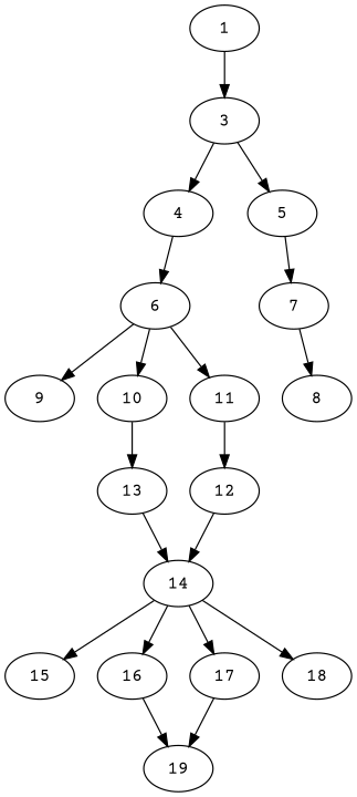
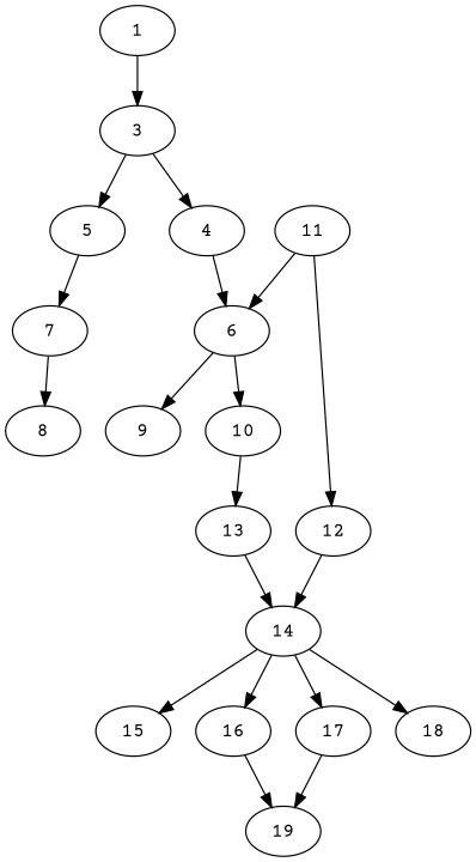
  digraph {
    fontname="Courier Prime"
    node [alpha=0.10 fontname="Courier Prime"]
    edge [fontname="Courier Prime"]
    1 [alpha=0.18 expect_size=25822208]
    3 [alpha=0.04 expect_size=34023424]
    4 [alpha=0.13 expect_size=5430272]
    5 [alpha=0.14 expect_size=34454528]
    6 [alpha=0.01 expect_size=18660352]
    7 [alpha=0.09 expect_size=12394496]
    9 [expect_size=42610688]
    10 [alpha=0.07 expect_size=15800320]
    11 [alpha=0.11 expect_size=27987968]
    8 [expect_size=28545024]
    13 [alpha=0.09 expect_size=28445696]
    12 [alpha=0.06 expect_size=22806528]
    14 [alpha=0.06 expect_size=38184960]
    15 [alpha=0.01 expect_size=22607872]
    16 [alpha=0.19 expect_size=8988672]
    17 [alpha=0.11 expect_size=11053056]
    18 [expect_size=33271808]
    19 [alpha=0.12 expect_size=10786816]
    1 -> 3
    3 -> 4
    3 -> 5
    4 -> 6
    5 -> 7
    6 -> 9
    6 -> 10
-   6 -> 11
+   11 -> 6
    7 -> 8
    10 -> 13
    11 -> 12
    13 -> 14
    12 -> 14
    14 -> 15
    14 -> 16
    14 -> 17
    14 -> 18
    16 -> 19
    17 -> 19
  }
